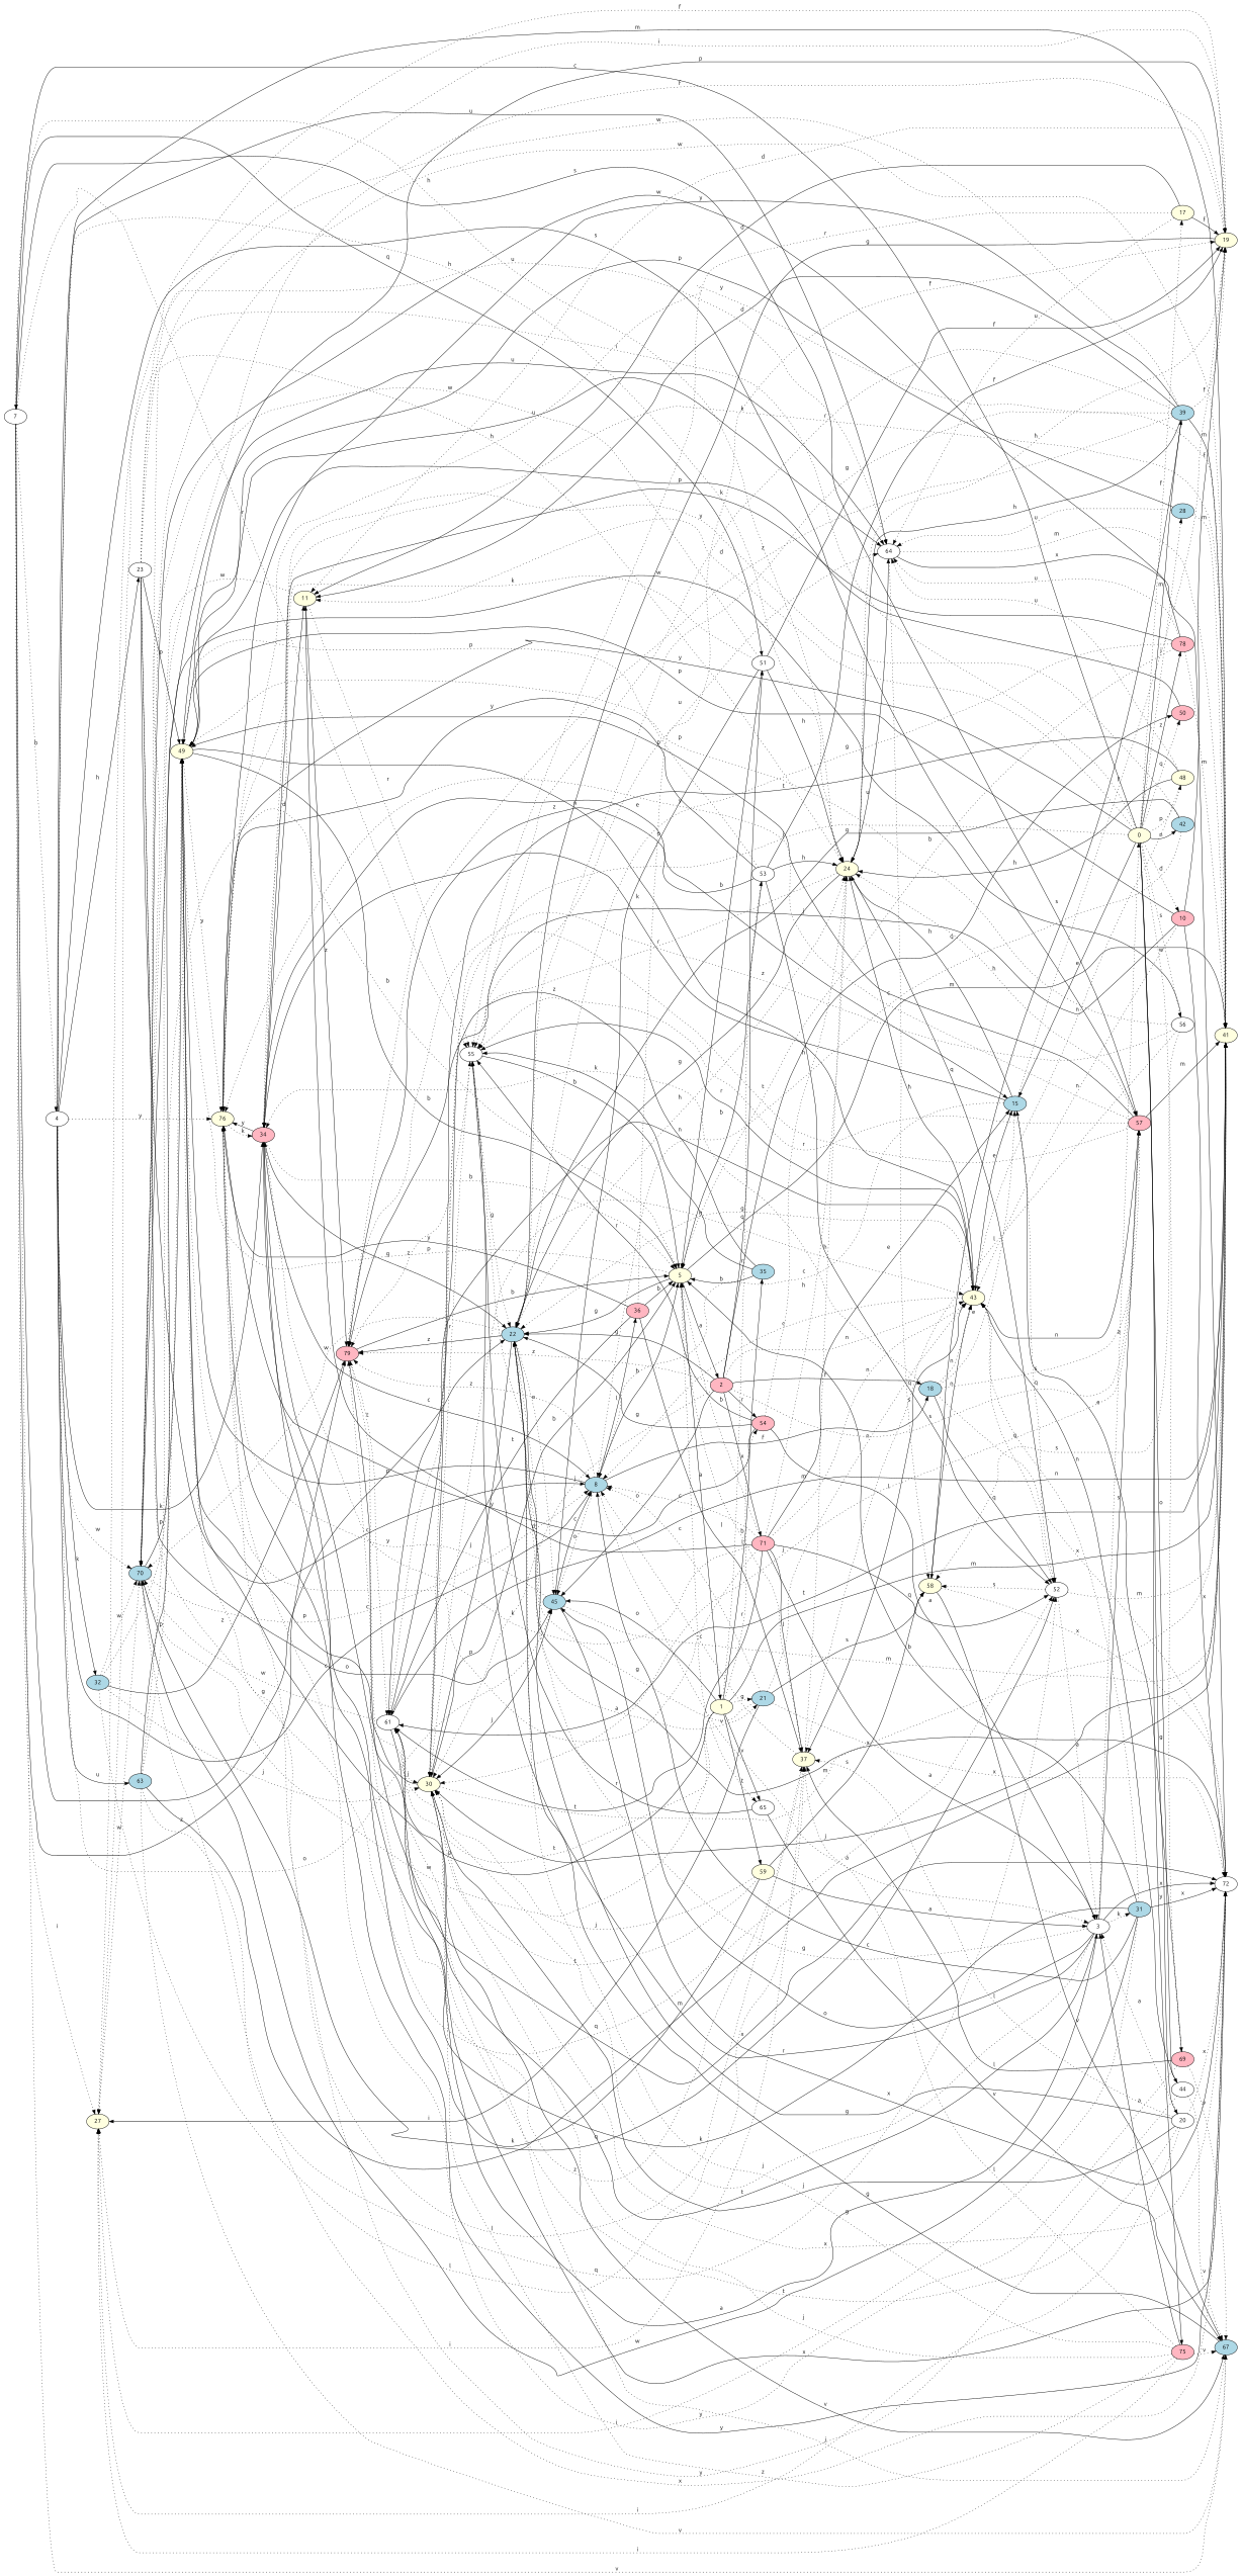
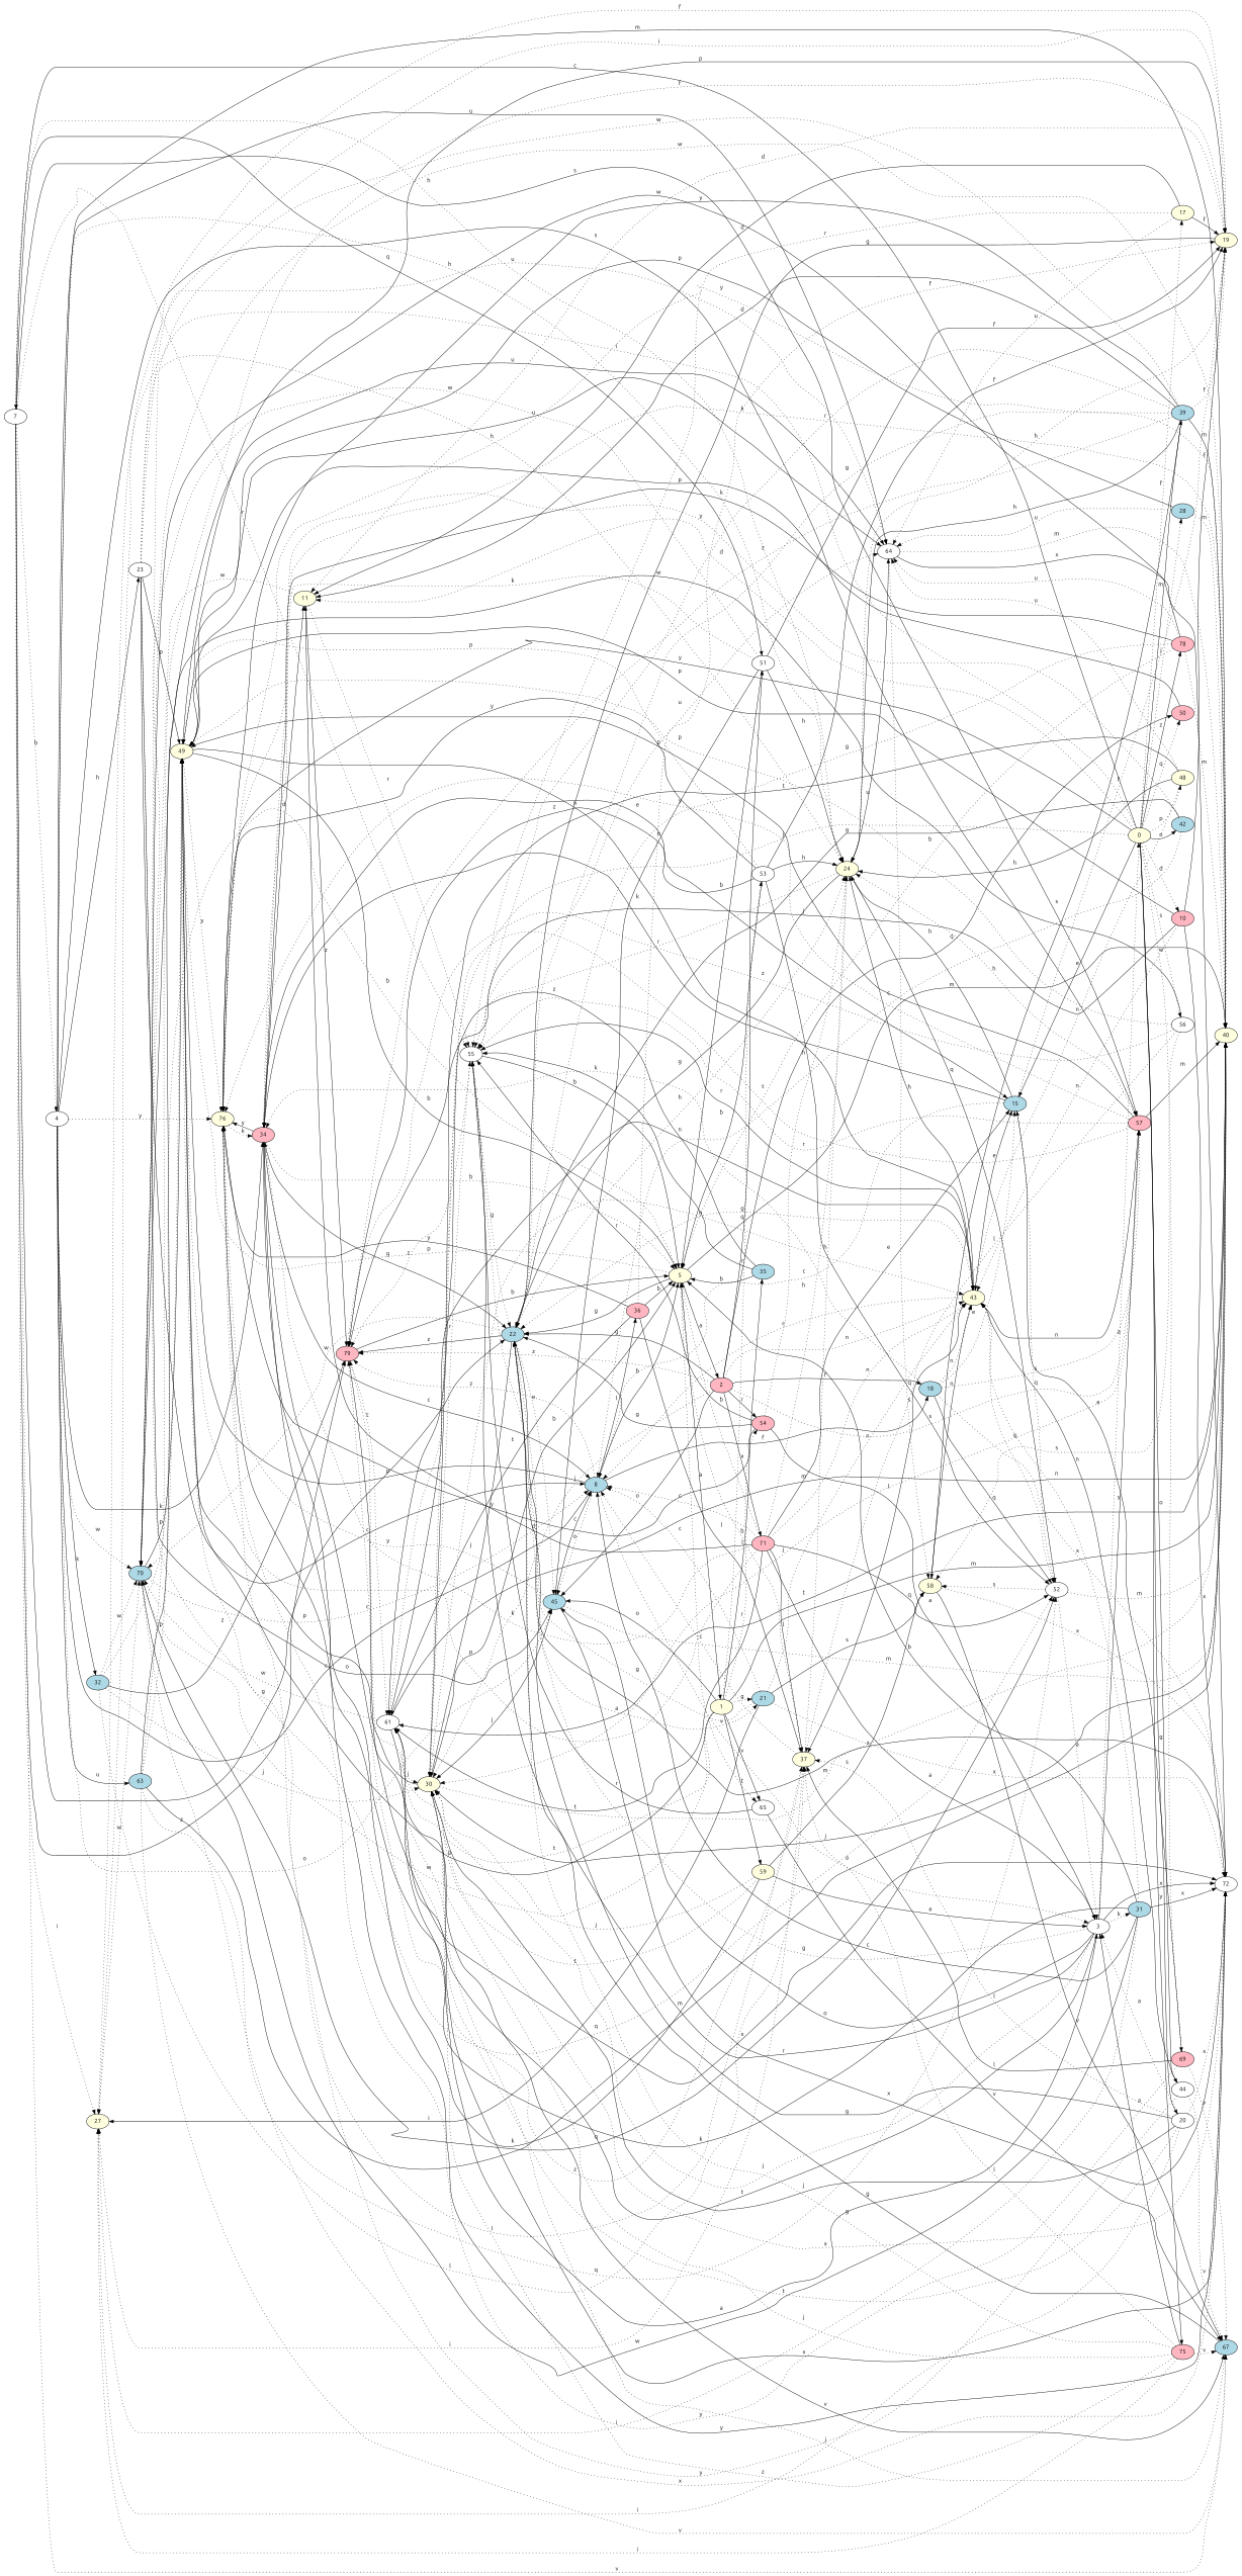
  strict digraph {
    fontname=Ubuntu
    rankdir=LR
    node [fillcolor=lightyellow fontname=Ubuntu style=filled]
    edge [fontname=Ubuntu style=solid]
    7 [fillcolor=white]
    0
    10 [fillcolor=lightpink]
    11
    15 [fillcolor=lightblue]
    17
    20 [fillcolor=white]
    27
    28 [fillcolor=lightblue]
    30
    39 [fillcolor=lightblue]
    42 [fillcolor=lightblue]
    44 [fillcolor=white]
    48
    50 [fillcolor=lightpink]
    56 [fillcolor=white]
    69 [fillcolor=lightpink]
    75 [fillcolor=lightpink]
    76
    78 [fillcolor=lightpink]
    22 [fillcolor=lightblue]
    51 [fillcolor=white]
    57 [fillcolor=lightpink]
    79 [fillcolor=lightpink]
    55 [fillcolor=white]
    4 [fillcolor=white]
    24
    67 [fillcolor=lightblue]
    49
    43
    72 [fillcolor=white]
    19
    70 [fillcolor=lightblue]
    8 [fillcolor=lightblue]
    34 [fillcolor=lightpink]
    52 [fillcolor=white]
    64 [fillcolor=white]
    61 [fillcolor=white]
    3 [fillcolor=white]
    37
-   40 [label=41]
+   40
    5
    58
    21 [fillcolor=lightblue]
    1
    35 [fillcolor=lightblue]
    45 [fillcolor=lightblue]
    53 [fillcolor=white]
    54 [fillcolor=lightpink]
    59
    65 [fillcolor=white]
    2 [fillcolor=lightpink]
    18 [fillcolor=lightblue]
    71 [fillcolor=lightpink]
    31 [fillcolor=lightblue]
    23 [fillcolor=white]
    32 [fillcolor=lightblue]
    63 [fillcolor=lightblue]
    36 [fillcolor=lightpink]
    7 -> 27 [label=i style=dotted]
    7 -> 22 [label=g]
    7 -> 51 [label=q]
    7 -> 57 [label=s]
    7 -> 79 [label=z]
    7 -> 55 [label=r style=dotted]
    7 -> 4 [label=b style=dotted]
    7 -> 24 [label=h style=dotted]
    7 -> 67 [label=v style=dotted]
    0 -> 7 [label=c]
    0 -> 10 [label=d style=dotted]
    0 -> 11 [label=d style=dotted]
    0 -> 15 [label=e]
    0 -> 17 [label=f style=dotted]
    0 -> 20 [label=g]
    0 -> 27 [label=i style=dotted]
    0 -> 28 [label=j style=dotted]
    0 -> 30 [label=j style=dotted]
    0 -> 39 [label=m]
    0 -> 42 [label=n]
    0 -> 44 [label=o]
    0 -> 48 [label=p style=dotted]
    0 -> 50 [label=q style=dotted]
    0 -> 56 [label=s style=dotted]
    0 -> 69 [label=w style=dotted]
    0 -> 75 [label=y]
    0 -> 76 [label=y]
    0 -> 78 [label=z]
    10 -> 30 [label=j]
    10 -> 49 [label=p]
    10 -> 43 [label=n style=dotted]
    10 -> 72 [label=x]
    10 -> 19 [label=f]
    11 -> 79 [label=z]
    11 -> 55 [label=r style=dotted]
    11 -> 70 [label=w style=dotted]
    15 -> 24 [label=h]
    15 -> 19 [label=f style=dotted]
    15 -> 8 [label=c style=dotted]
    15 -> 34 [label=k]
    15 -> 52 [label=q style=dotted]
    17 -> 11 [label=d]
    17 -> 55 [label=r style=dotted]
    17 -> 19 [label=f]
    17 -> 64 [label=u style=dotted]
    20 -> 27 [label=i style=dotted]
    20 -> 30 [label=j]
    20 -> 22 [label=g]
    20 -> 72 [label=x style=dotted]
    20 -> 61 [label=t style=dotted]
    20 -> 3 [label=a style=dotted]
    20 -> 37 [label=l style=dotted]
    27 -> 70 [label=w style=dotted]
    28 -> 49 [label=p]
    28 -> 64 [label=u style=dotted]
    28 -> 40 [label=m style=dotted]
    30 -> 55 [label=r style=dotted]
    30 -> 67 [label=v]
    30 -> 49 [label=p]
    30 -> 43 [label=n style=dotted]
    30 -> 72 [label=x style=dotted]
    30 -> 40 [label=m style=dotted]
    30 -> 5 [label=b]
    39 -> 11 [label=d]
    39 -> 76 [label=y]
    39 -> 22 [label=g style=dotted]
    39 -> 79 [label=z style=dotted]
    39 -> 55 [label=r style=dotted]
    39 -> 24 [label=h]
    39 -> 19 [label=f style=dotted]
    39 -> 70 [label=w style=dotted]
    39 -> 40 [label=m]
    39 -> 58 [label=s]
    42 -> 76 [label=y style=dotted]
    42 -> 22 [label=g]
    42 -> 8 [label=c style=dotted]
    44 -> 76 [label=y style=dotted]
    44 -> 67 [label=v style=dotted]
    44 -> 43 [label=n]
    48 -> 24 [label=h]
    48 -> 43 [label=n style=dotted]
    48 -> 64 [label=u style=dotted]
    48 -> 61 [label=t]
    50 -> 49 [label=p]
    56 -> 79 [label=z style=dotted]
    56 -> 49 [label=p style=dotted]
    56 -> 70 [label=w]
    56 -> 37 [label=l style=dotted]
    56 -> 58 [label=s style=dotted]
    69 -> 15 [label=e]
    69 -> 76 [label=y style=dotted]
    69 -> 67 [label=v style=dotted]
    69 -> 37 [label=l]
    75 -> 27 [label=i style=dotted]
    75 -> 30 [label=j style=dotted]
    75 -> 22 [label=g style=dotted]
    75 -> 79 [label=z style=dotted]
    75 -> 67 [label=v style=dotted]
    75 -> 3 [label=a]
    75 -> 37 [label=l style=dotted]
    76 -> 34 [label=k style=dotted]
    78 -> 22 [label=g style=dotted]
    78 -> 70 [label=w]
    78 -> 34 [label=k]
    78 -> 64 [label=u style=dotted]
    78 -> 40 [label=m style=dotted]
    78 -> 5 [label=b style=dotted]
    22 -> 30 [label=j]
    22 -> 79 [label=z]
    22 -> 24 [label=h style=dotted]
    22 -> 72 [label=x]
    22 -> 70 [label=w style=dotted]
    22 -> 45 [label=o style=dotted]
    51 -> 24 [label=h]
    51 -> 19 [label=f]
    51 -> 70 [label=w style=dotted]
    51 -> 34 [label=k style=dotted]
    51 -> 5 [label=b]
    51 -> 45 [label=o]
    57 -> 30 [label=j style=dotted]
    57 -> 76 [label=y style=dotted]
    57 -> 55 [label=r style=dotted]
    57 -> 24 [label=h style=dotted]
    57 -> 49 [label=p]
    57 -> 43 [label=n]
    57 -> 61 [label=t style=dotted]
    57 -> 40 [label=m]
    79 -> 61 [label=t style=dotted]
    79 -> 3 [label=a]
    79 -> 5 [label=b]
    55 -> 22 [label=g style=dotted]
    55 -> 79 [label=z style=dotted]
    55 -> 64 [label=u style=dotted]
    55 -> 5 [label=b]
    55 -> 21 [label=a style=dotted]
    4 -> 76 [label=y style=dotted]
    4 -> 57 [label=s]
    4 -> 24 [label=h style=dotted]
    4 -> 70 [label=w style=dotted]
    4 -> 8 [label=c]
    4 -> 34 [label=k]
    4 -> 64 [label=u]
    4 -> 40 [label=m]
    4 -> 45 [label=o style=dotted]
    4 -> 23 [label=h]
    4 -> 32 [label=k]
    4 -> 63 [label=u]
    24 -> 22 [label=g]
    24 -> 55 [label=r style=dotted]
    24 -> 52 [label=q]
    24 -> 64 [label=u]
    67 -> 30 [label=j style=dotted]
    67 -> 22 [label=g]
    49 -> 76 [label=y style=dotted]
    49 -> 43 [label=n]
    49 -> 64 [label=u]
    49 -> 37 [label=l style=dotted]
    49 -> 5 [label=b]
    43 -> 15 [label=e]
    43 -> 22 [label=g style=dotted]
    43 -> 55 [label=r]
    43 -> 24 [label=h]
    43 -> 8 [label=c style=dotted]
    43 -> 52 [label=q style=dotted]
    43 -> 37 [label=l]
    72 -> 76 [label=y]
    19 -> 11 [label=d style=dotted]
    19 -> 27 [label=i style=dotted]
    19 -> 22 [label=g]
    19 -> 24 [label=h style=dotted]
    19 -> 49 [label=p]
    70 -> 49 [label=p]
    70 -> 72 [label=x style=dotted]
    70 -> 8 [label=c style=dotted]
    70 -> 52 [label=q]
    8 -> 79 [label=z style=dotted]
    8 -> 49 [label=p]
    8 -> 3 [label=a style=dotted]
    8 -> 5 [label=b]
    8 -> 45 [label=o style=dotted]
    8 -> 18 [label=f]
    8 -> 36 [label=l]
    34 -> 11 [label=d]
    34 -> 15 [label=e]
    34 -> 76 [label=y]
    34 -> 22 [label=g]
    34 -> 72 [label=x]
    34 -> 8 [label=c]
    34 -> 5 [label=b style=dotted]
    52 -> 3 [label=a style=dotted]
    52 -> 40 [label=m style=dotted]
    52 -> 58 [label=s style=dotted]
    64 -> 72 [label=x]
    64 -> 40 [label=m style=dotted]
    64 -> 58 [label=s style=dotted]
    61 -> 30 [label=j style=dotted]
    61 -> 43 [label=n]
    61 -> 72 [label=x]
    61 -> 70 [label=w style=dotted]
    61 -> 40 [label=m]
    3 -> 0 [label=a style=dotted]
    3 -> 30 [label=j style=dotted]
    3 -> 22 [label=g style=dotted]
    3 -> 57 [label=s]
    3 -> 55 [label=r]
    3 -> 72 [label=x]
    3 -> 61 [label=t]
    3 -> 45 [label=o]
    3 -> 31 [label=k style=dotted]
    37 -> 27 [label=i style=dotted]
    37 -> 79 [label=z style=dotted]
    37 -> 24 [label=h style=dotted]
    37 -> 8 [label=c style=dotted]
    37 -> 5 [label=b style=dotted]
    40 -> 30 [label=j]
    40 -> 76 [label=y style=dotted]
    40 -> 70 [label=w style=dotted]
    40 -> 34 [label=k style=dotted]
    40 -> 61 [label=t]
    5 -> 22 [label=g]
    5 -> 49 [label=p style=dotted]
    5 -> 40 [label=m]
    5 -> 1 [label=a]
    5 -> 65 [label=v style=dotted]
    5 -> 2 [label=a]
    58 -> 67 [label=v]
    58 -> 43 [label=n]
    58 -> 72 [label=x style=dotted]
    21 -> 27 [label=i]
    21 -> 22 [label=g style=dotted]
    21 -> 43 [label=n style=dotted]
    21 -> 72 [label=x style=dotted]
    21 -> 8 [label=c style=dotted]
    21 -> 58 [label=s]
    1 -> 49 [label=p]
    1 -> 70 [label=w style=dotted]
    1 -> 61 [label=t style=dotted]
    1 -> 40 [label=m]
    1 -> 21 [label=g style=dotted]
    1 -> 35 [label=l]
    1 -> 45 [label=o]
    1 -> 53 [label=r style=dotted]
    1 -> 54 [label=r style=dotted]
    1 -> 59 [label=t]
    1 -> 65 [label=v]
    35 -> 79 [label=z]
    35 -> 55 [label=r]
    35 -> 5 [label=b]
    45 -> 30 [label=j]
    45 -> 76 [label=y style=dotted]
    45 -> 72 [label=x]
    45 -> 8 [label=c]
    45 -> 40 [label=m style=dotted]
    53 -> 76 [label=y]
    53 -> 79 [label=z]
    53 -> 24 [label=h]
    53 -> 49 [label=p style=dotted]
    53 -> 19 [label=f]
    53 -> 52 [label=q]
    53 -> 5 [label=b]
    54 -> 76 [label=y]
    54 -> 22 [label=g]
    54 -> 55 [label=r]
    54 -> 24 [label=h style=dotted]
    54 -> 3 [label=a]
    59 -> 30 [label=j style=dotted]
    59 -> 34 [label=k]
    59 -> 61 [label=t style=dotted]
    59 -> 3 [label=a]
    59 -> 58 [label=s]
    65 -> 55 [label=r]
    65 -> 67 [label=v]
    2 -> 30 [label=j style=dotted]
    2 -> 50 [label=q]
    2 -> 22 [label=g]
    2 -> 51 [label=q]
    2 -> 57 [label=s style=dotted]
    2 -> 79 [label=z style=dotted]
    2 -> 43 [label=n style=dotted]
    2 -> 45 [label=o]
    2 -> 54 [label=r]
    2 -> 18 [label=f]
    2 -> 71 [label=x]
    18 -> 15 [label=e style=dotted]
    18 -> 57 [label=s style=dotted]
    18 -> 43 [label=n style=dotted]
    18 -> 72 [label=x style=dotted]
    18 -> 34 [label=k style=dotted]
    18 -> 52 [label=q]
    71 -> 11 [label=d]
    71 -> 15 [label=e]
    71 -> 24 [label=h style=dotted]
    71 -> 49 [label=p style=dotted]
    71 -> 43 [label=n style=dotted]
    71 -> 8 [label=c style=dotted]
    71 -> 34 [label=k style=dotted]
    71 -> 52 [label=q]
    71 -> 61 [label=t]
    71 -> 3 [label=a]
    71 -> 37 [label=l]
    71 -> 5 [label=b style=dotted]
    31 -> 27 [label=i style=dotted]
    31 -> 43 [label=n style=dotted]
    31 -> 72 [label=x]
    31 -> 70 [label=w]
    31 -> 8 [label=c]
    31 -> 34 [label=k]
    31 -> 5 [label=b]
    23 -> 24 [label=h style=dotted]
    23 -> 49 [label=p]
    23 -> 19 [label=f style=dotted]
    23 -> 8 [label=c]
    23 -> 52 [label=q style=dotted]
    23 -> 64 [label=u style=dotted]
    23 -> 45 [label=o]
    32 -> 30 [label=j style=dotted]
    32 -> 79 [label=z]
    32 -> 70 [label=w style=dotted]
    32 -> 37 [label=l style=dotted]
    32 -> 5 [label=b style=dotted]
    63 -> 67 [label=v style=dotted]
    63 -> 49 [label=p style=dotted]
    63 -> 19 [label=f style=dotted]
    63 -> 52 [label=q style=dotted]
    63 -> 64 [label=u]
    63 -> 40 [label=m]
    36 -> 76 [label=y]
    36 -> 19 [label=f style=dotted]
    36 -> 61 [label=t]
    36 -> 37 [label=l]
    36 -> 5 [label=b]
  }
